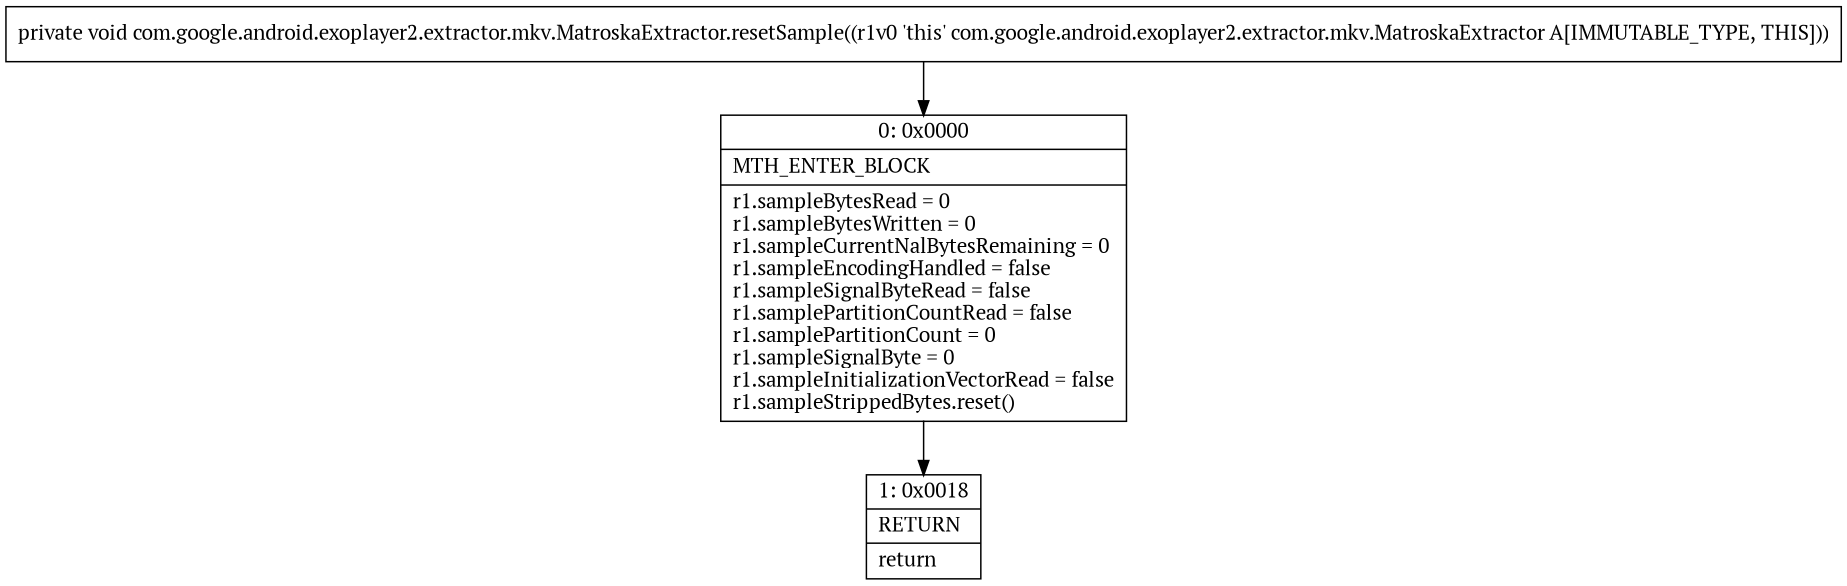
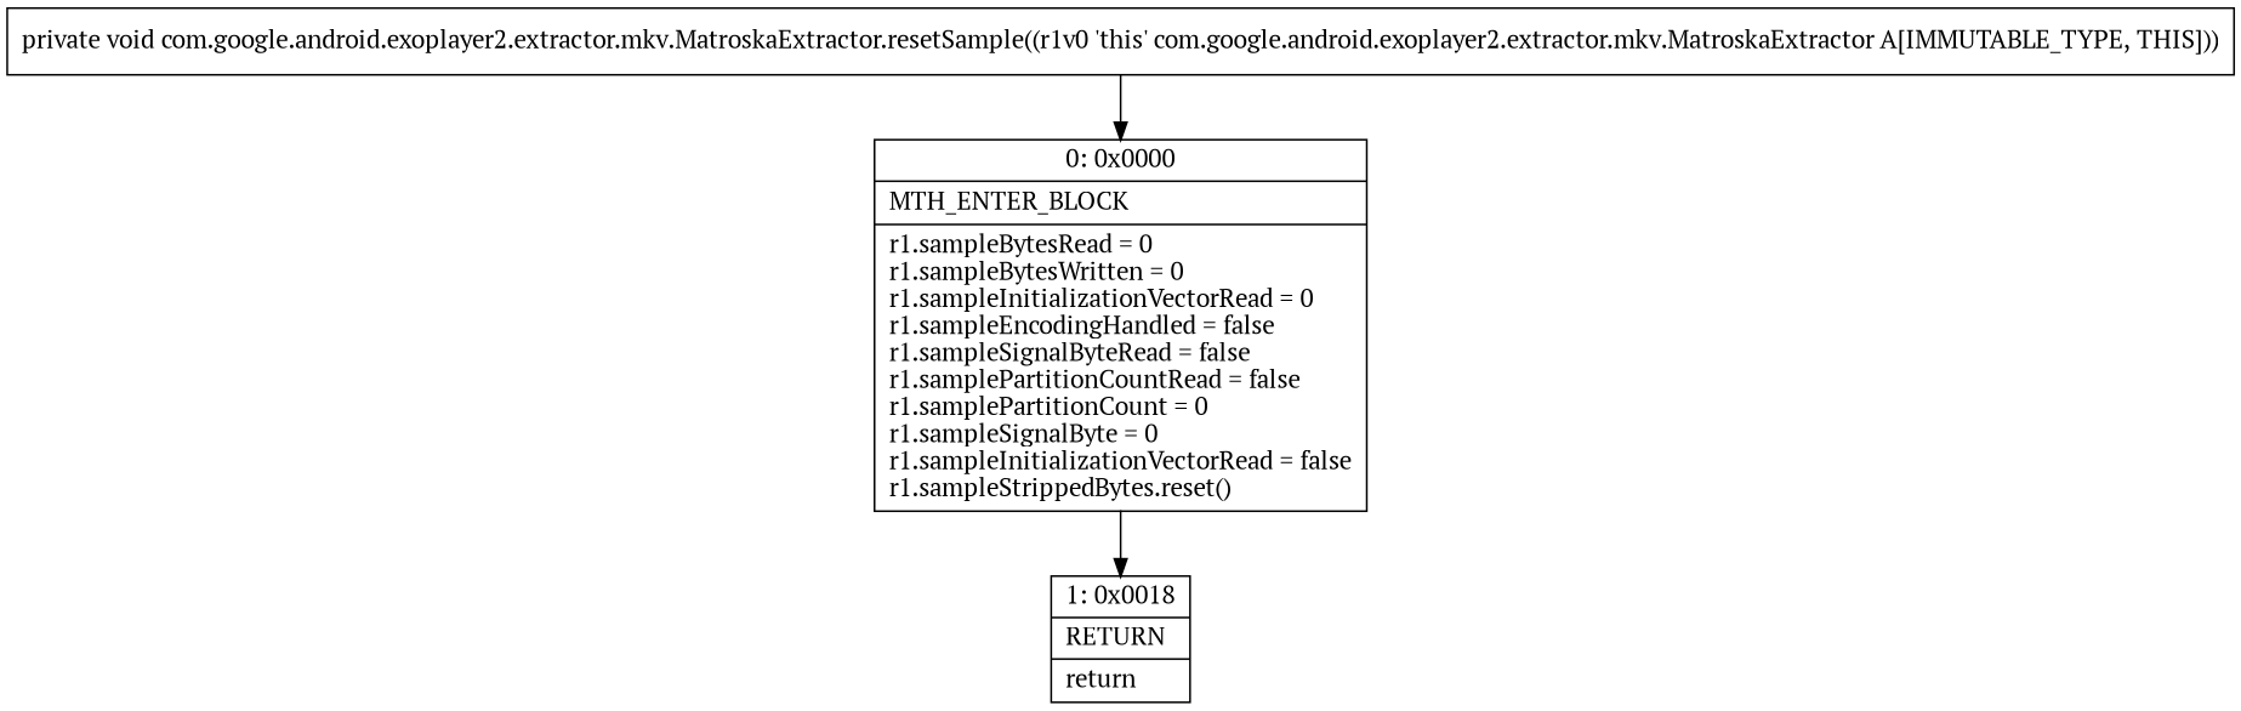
  digraph {
    fontname="PT Serif"
    node [shape=record fontname="PT Serif"]
    edge [fontname="PT Serif"]
-   n1 [label="{0\:\ 0x0000|MTH_ENTER_BLOCK\l|r1.sampleBytesRead = 0\lr1.sampleBytesWritten = 0\lr1.sampleCurrentNalBytesRemaining = 0\lr1.sampleEncodingHandled = false\lr1.sampleSignalByteRead = false\lr1.samplePartitionCountRead = false\lr1.samplePartitionCount = 0\lr1.sampleSignalByte = 0\lr1.sampleInitializationVectorRead = false\lr1.sampleStrippedBytes.reset()\l}"]
+   n1 [label="{0\:\ 0x0000|MTH_ENTER_BLOCK\l|r1.sampleBytesRead = 0\lr1.sampleBytesWritten = 0\lr1.sampleInitializationVectorRead = 0\lr1.sampleEncodingHandled = false\lr1.sampleSignalByteRead = false\lr1.samplePartitionCountRead = false\lr1.samplePartitionCount = 0\lr1.sampleSignalByte = 0\lr1.sampleInitializationVectorRead = false\lr1.sampleStrippedBytes.reset()\l}"]
    n2 [label="{1\:\ 0x0018|RETURN\l|return\l}"]
    n3 [label="{private void com.google.android.exoplayer2.extractor.mkv.MatroskaExtractor.resetSample((r1v0 'this' com.google.android.exoplayer2.extractor.mkv.MatroskaExtractor A[IMMUTABLE_TYPE, THIS])) }"]
    n1 -> n2
    n3 -> n1
  }
